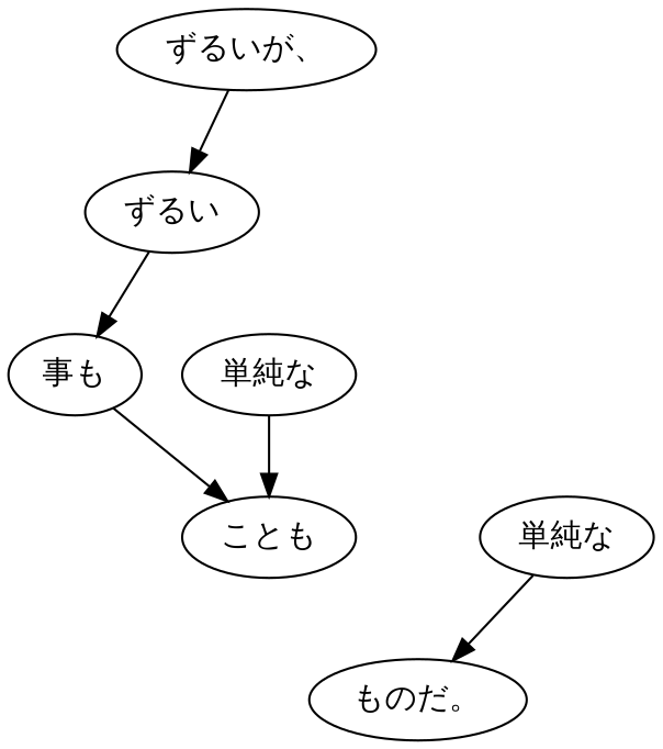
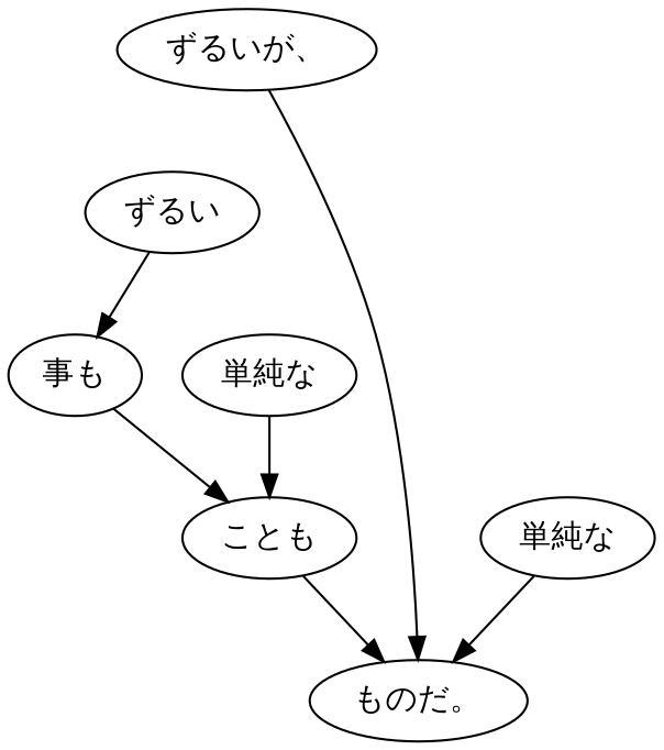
  digraph {
    fontname="Roboto Condensed"
    node [fontname="Roboto Condensed"]
    edge [fontname="Roboto Condensed"]
    n1 [label="ずるい"]
    n2 [label="事も"]
    n3 [label="ことも"]
    n4 [label="ずるいが、"]
    n5 [label="ものだ。"]
    n6 [label="単純な"]
    n7 [label="単純な"]
    n1 -> n2
    n2 -> n3
-   n4 -> n1
+   n3 -> n5
+   n4 -> n5
    n6 -> n3
    n7 -> n5
  }
